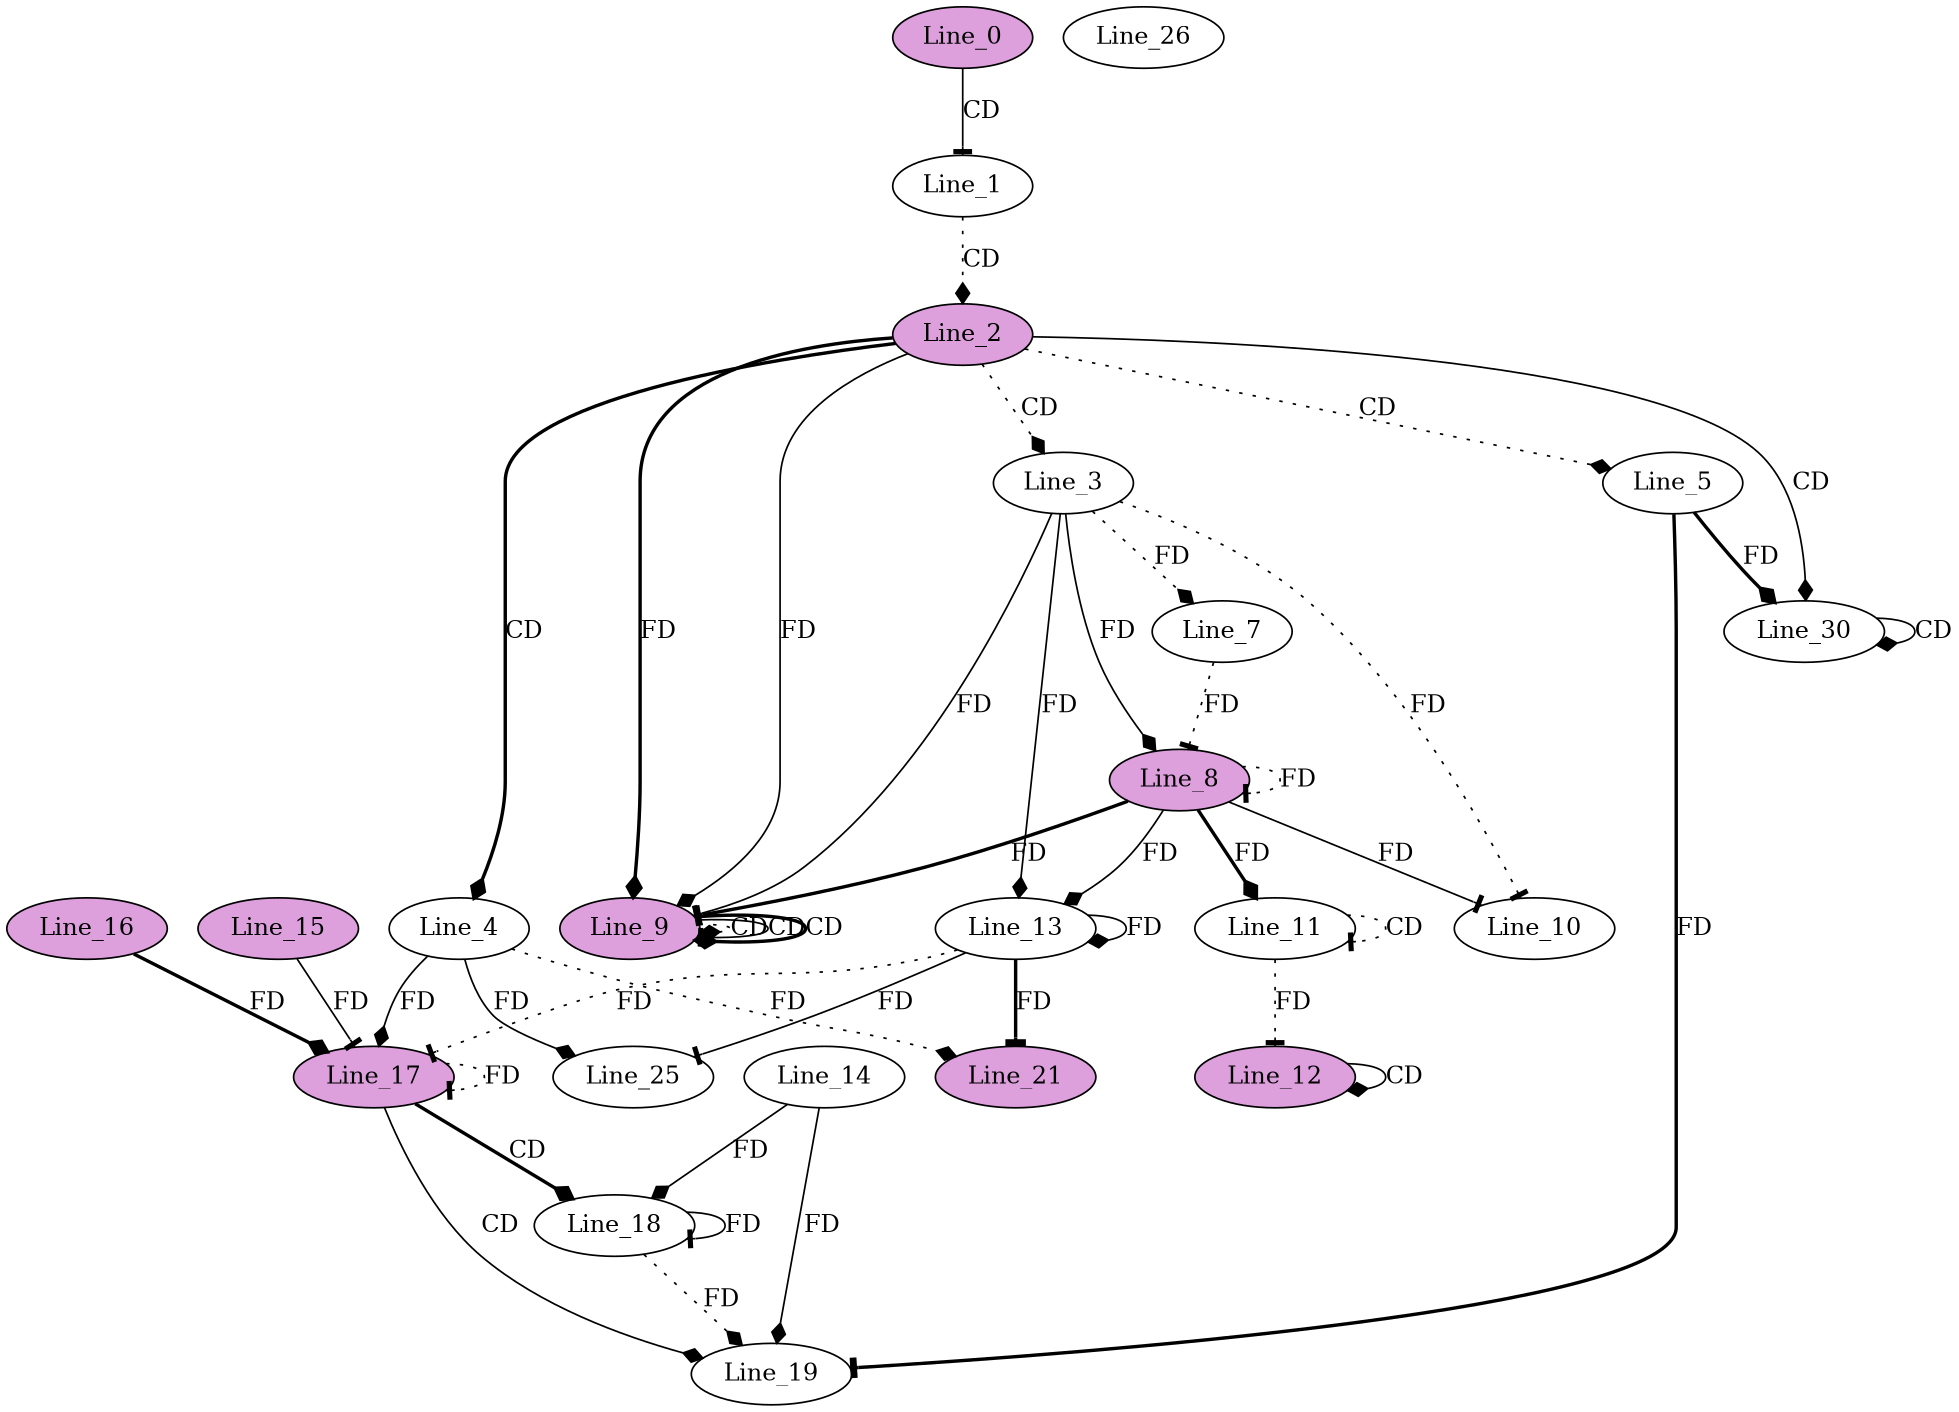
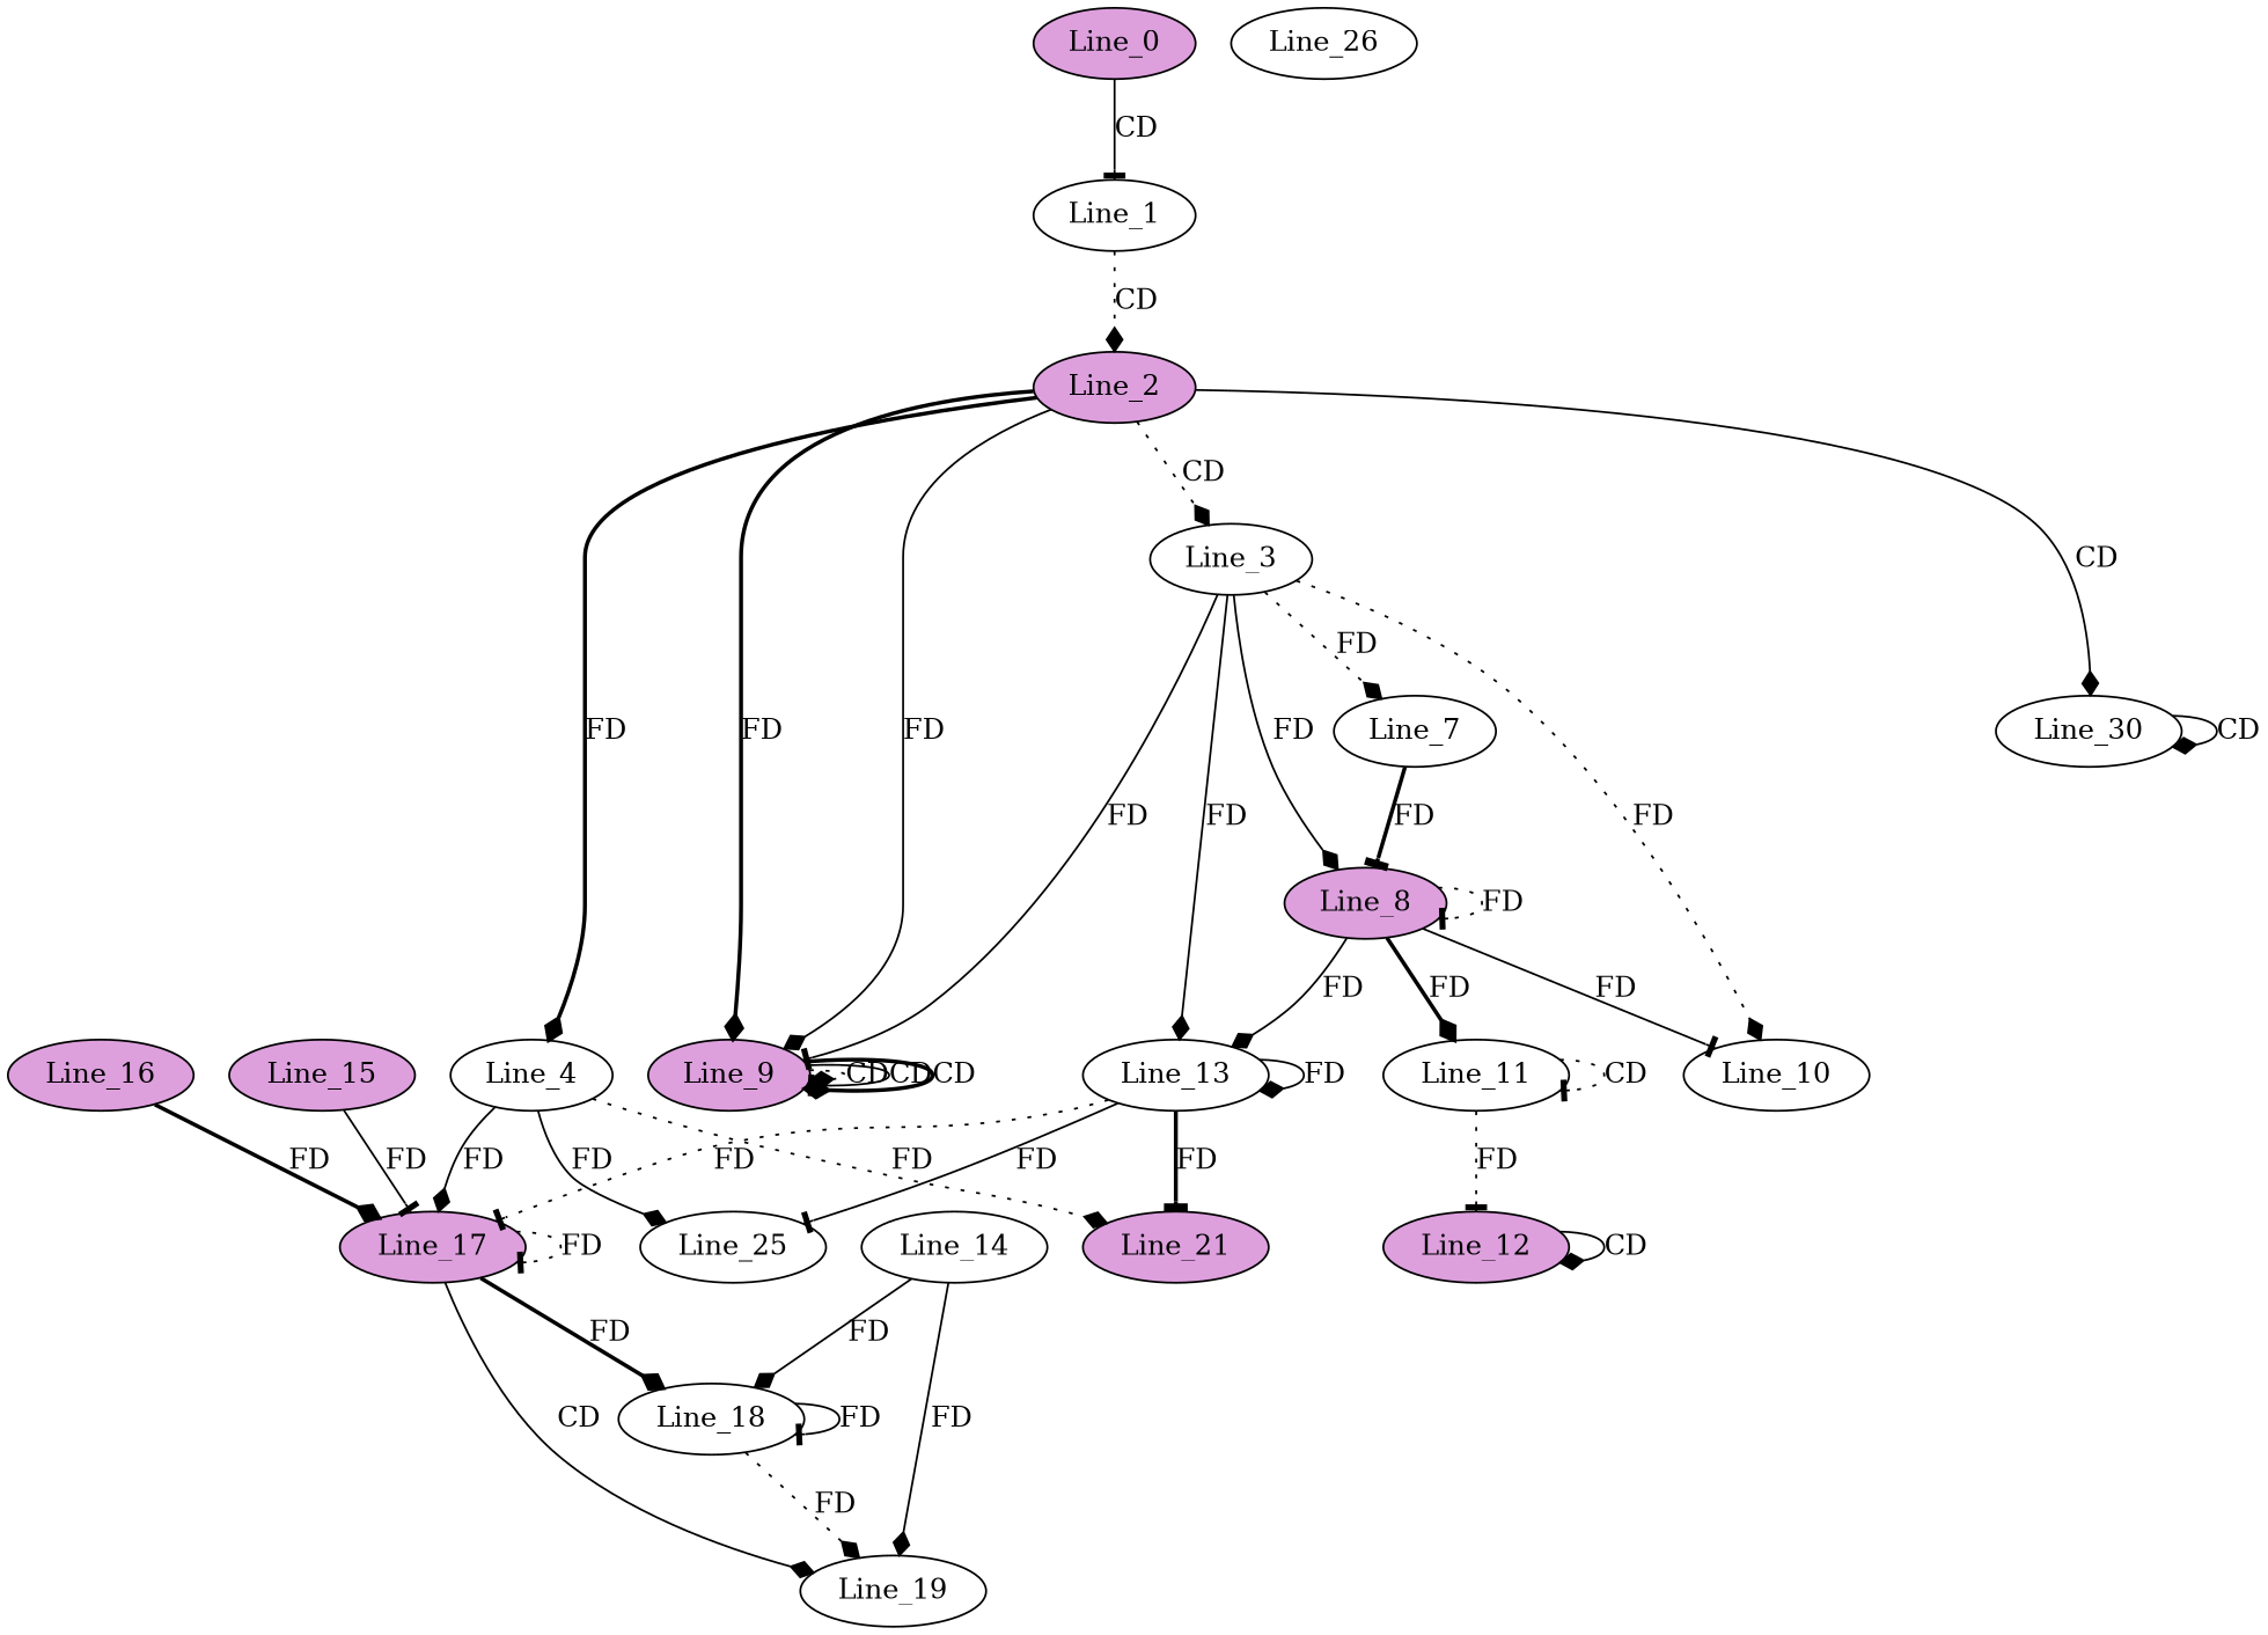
  digraph {
    node [fillcolor=white style=filled]
    edge [arrowhead=diamond style=solid]
    Line_0 [fillcolor=plum]
    Line_1
    Line_2 [fillcolor=plum]
    Line_3
    Line_4
-   Line_5
    Line_9 [fillcolor=plum]
    Line_30
    Line_8 [fillcolor=plum]
    Line_10
    Line_13
    Line_7
    Line_17 [fillcolor=plum]
    Line_21 [fillcolor=plum]
    Line_25
    Line_19
    Line_11
    Line_12 [fillcolor=plum]
    Line_18
    Line_16 [fillcolor=plum]
    Line_15 [fillcolor=plum]
    Line_14
    Line_26
    Line_0 -> Line_1 [arrowhead=tee label=CD]
    Line_1 -> Line_2 [label=CD style=dotted]
    Line_2 -> Line_3 [label=CD style=dotted]
-   Line_2 -> Line_4 [label=CD style=bold]
-   Line_2 -> Line_5 [label=CD style=dotted]
+   Line_2 -> Line_4 [label=FD style=bold]
    Line_2 -> Line_9 [label=FD]
    Line_2 -> Line_9 [label=FD style=bold]
    Line_2 -> Line_30 [label=CD]
    Line_3 -> Line_9 [arrowhead=tee label=FD]
    Line_3 -> Line_8 [label=FD]
-   Line_3 -> Line_10 [arrowhead=tee label=FD style=dotted]
+   Line_3 -> Line_10 [label=FD style=dotted]
    Line_3 -> Line_13 [label=FD]
    Line_3 -> Line_7 [label=FD style=dotted]
    Line_4 -> Line_17 [label=FD]
    Line_4 -> Line_21 [label=FD style=dotted]
    Line_4 -> Line_25 [label=FD]
-   Line_5 -> Line_30 [label=FD style=bold]
-   Line_5 -> Line_19 [arrowhead=tee label=FD style=bold]
    Line_9 -> Line_9 [label=CD style=dotted]
    Line_9 -> Line_9 [arrowhead=tee label=CD]
    Line_9 -> Line_9 [label=CD style=bold]
    Line_30 -> Line_30 [label=CD]
-   Line_8 -> Line_9 [arrowhead=tee label=FD style=bold]
    Line_8 -> Line_8 [arrowhead=tee label=FD style=dotted]
    Line_8 -> Line_10 [arrowhead=tee label=FD]
    Line_8 -> Line_13 [label=FD]
    Line_8 -> Line_11 [label=FD style=bold]
    Line_13 -> Line_13 [label=FD]
    Line_13 -> Line_17 [arrowhead=tee label=FD style=dotted]
    Line_13 -> Line_21 [arrowhead=tee label=FD style=bold]
    Line_13 -> Line_25 [arrowhead=tee label=FD]
-   Line_7 -> Line_8 [arrowhead=tee label=FD style=dotted]
+   Line_7 -> Line_8 [arrowhead=tee label=FD style=bold]
    Line_17 -> Line_17 [arrowhead=tee label=FD style=dotted]
    Line_17 -> Line_19 [label=CD]
-   Line_17 -> Line_18 [label=CD style=bold]
+   Line_17 -> Line_18 [label=FD style=bold]
    Line_11 -> Line_11 [arrowhead=tee label=CD style=dotted]
    Line_11 -> Line_12 [arrowhead=tee label=FD style=dotted]
    Line_12 -> Line_12 [label=CD]
    Line_18 -> Line_19 [label=FD style=dotted]
    Line_18 -> Line_18 [arrowhead=tee label=FD]
    Line_16 -> Line_17 [label=FD style=bold]
    Line_15 -> Line_17 [arrowhead=tee label=FD]
    Line_14 -> Line_19 [label=FD]
    Line_14 -> Line_18 [label=FD]
  }
